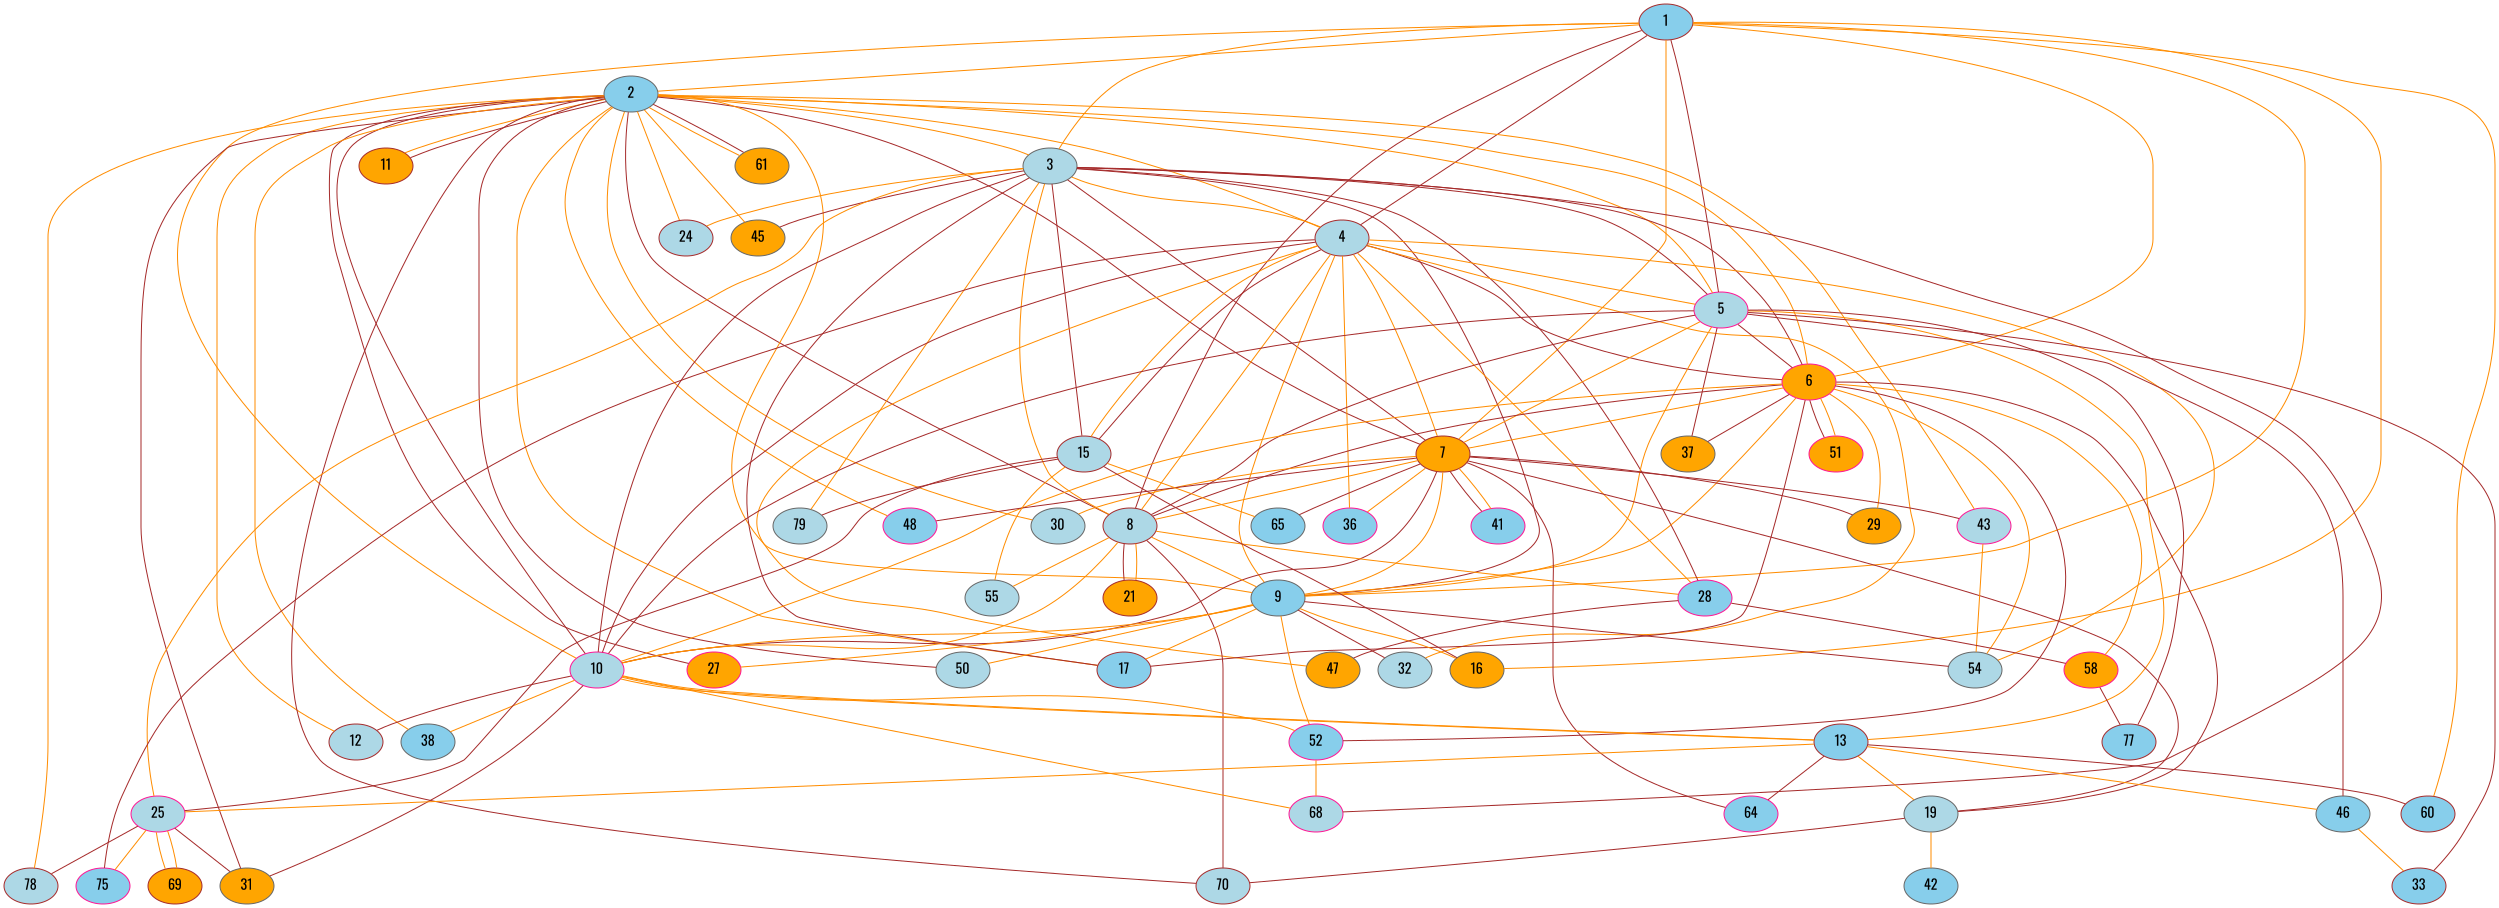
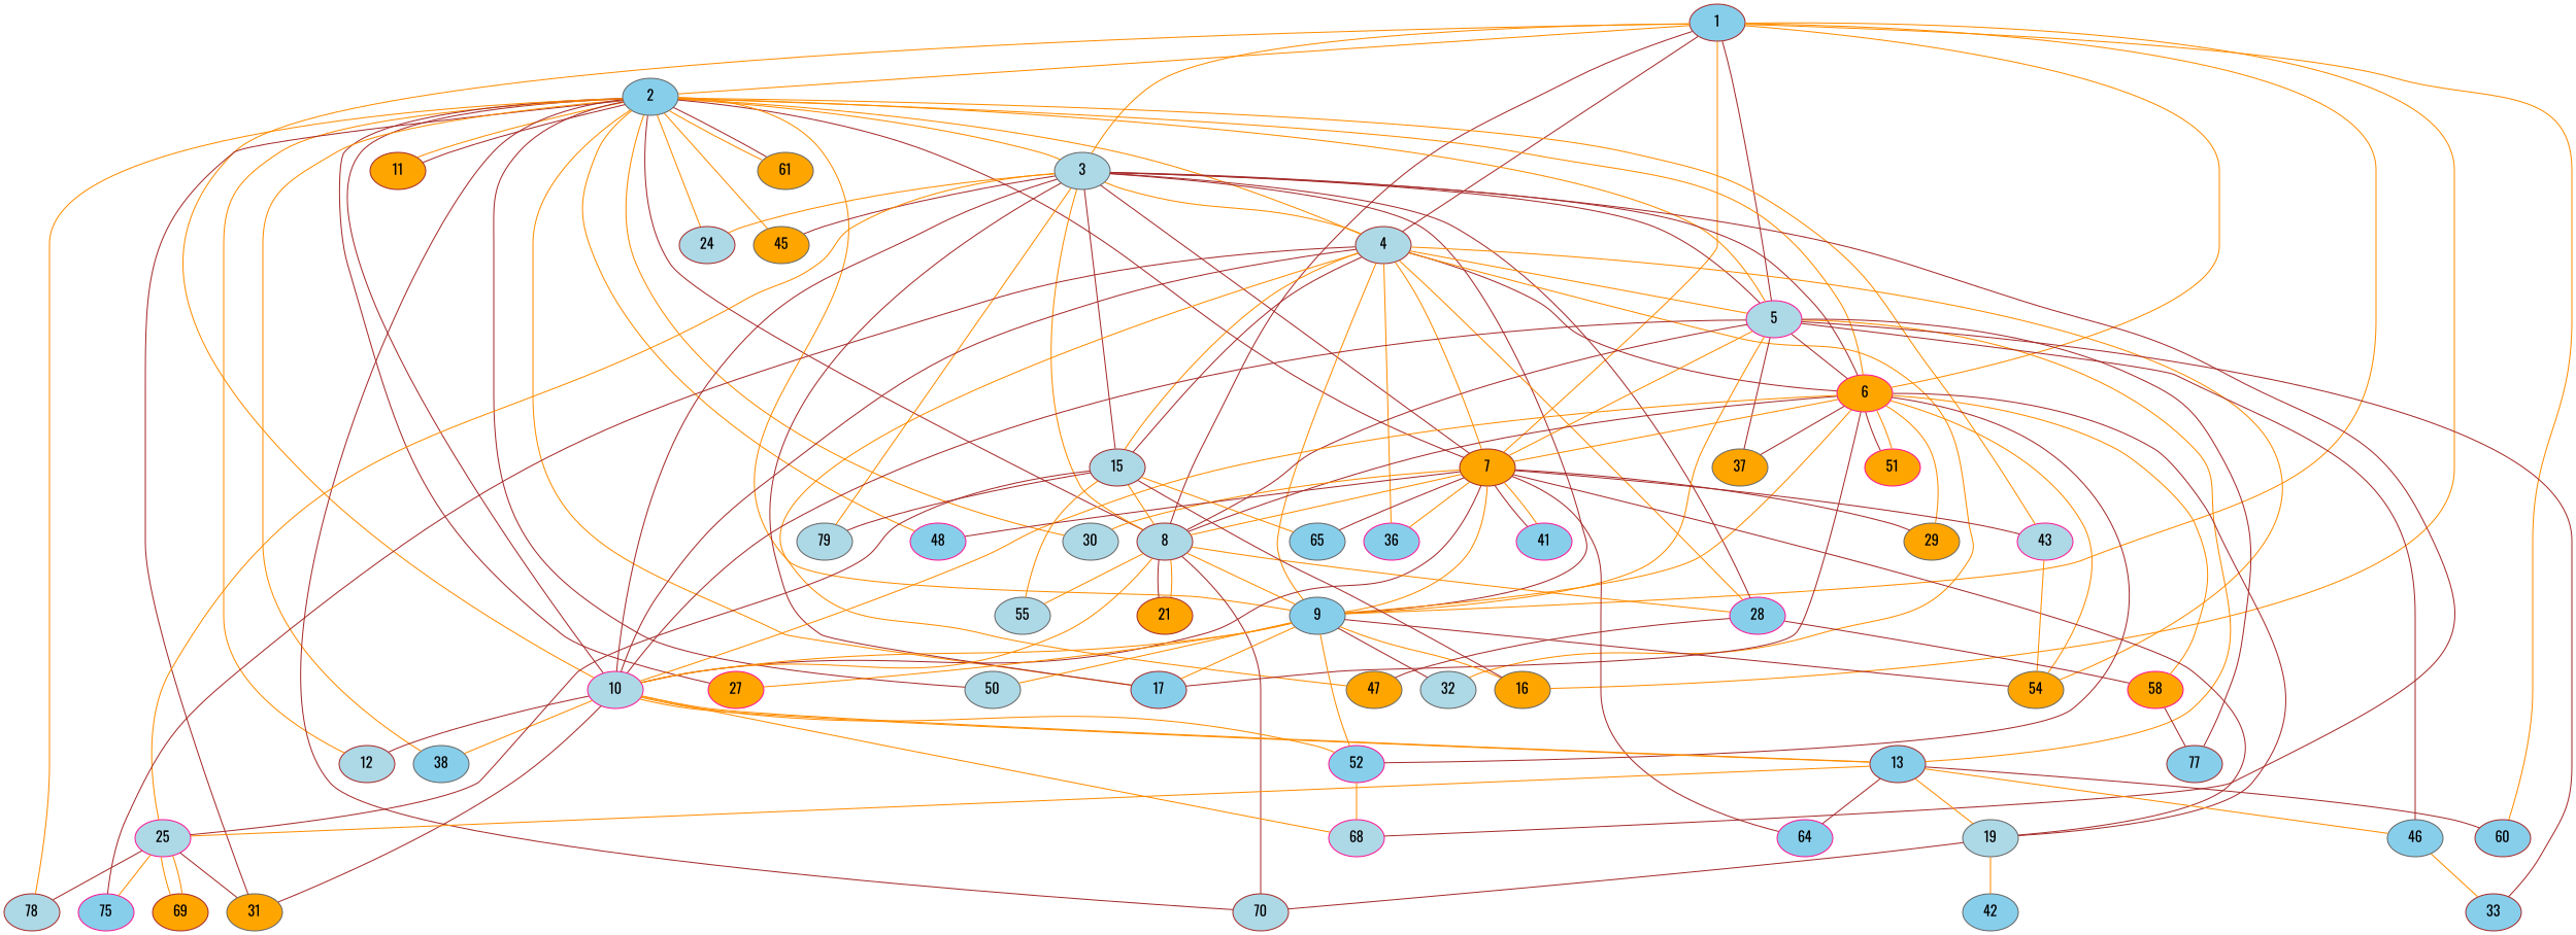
  graph {
    fontname=Oswald
    node [color=gray40 fillcolor=lightblue fontname=Oswald style=filled]
    edge [color=darkorange fontname=Oswald]
    1 [color=brown fillcolor=skyblue super="+56"]
    2 [fillcolor=skyblue super="+18"]
    3 [super="+59"]
    4 [color=brown super="+44"]
    5 [color=deeppink super="+14"]
    6 [color=deeppink fillcolor=orange super="+72"]
    7 [color=brown fillcolor=orange super="+74"]
    8 [color=brown super="+76"]
    9 [fillcolor=skyblue super="+49"]
    10 [color=deeppink super="+40"]
    16 [fillcolor=orange super="+66"]
    60 [color=brown fillcolor=skyblue]
    11 [color=brown fillcolor=orange]
    12 [color=brown]
    17 [color=brown fillcolor=skyblue super="+26"]
    24 [color=brown]
    27 [color=deeppink fillcolor=orange]
    30
    31 [fillcolor=orange super="+53"]
    38 [fillcolor=skyblue]
    43 [color=deeppink]
    45 [fillcolor=orange]
    48 [color=deeppink fillcolor=skyblue]
    50
    61 [fillcolor=orange]
    70 [color=brown super="+71"]
    78 [color=brown]
    15 [color=brown super="+20"]
    25 [color=deeppink super="+57"]
    28 [color=deeppink fillcolor=skyblue super="+35"]
    68 [color=deeppink super="+73"]
    79
    32
    36 [color=deeppink fillcolor=skyblue]
    47 [fillcolor=orange]
-   54 [super="+63"]
+   54 [fillcolor=orange super="+63"]
    75 [color=deeppink fillcolor=skyblue]
    13 [color=brown fillcolor=skyblue super="+34"]
    33 [color=brown fillcolor=skyblue]
    37 [fillcolor=orange]
    46 [fillcolor=skyblue]
    77 [color=brown fillcolor=skyblue]
    19 [super="+22"]
    29 [fillcolor=orange super="+39"]
    51 [color=deeppink fillcolor=orange]
    52 [color=deeppink fillcolor=skyblue super="+62"]
    58 [color=deeppink fillcolor=orange]
    41 [color=deeppink fillcolor=skyblue]
    64 [color=deeppink fillcolor=skyblue]
    65 [fillcolor=skyblue]
    21 [color=brown fillcolor=orange]
    55
    69 [color=brown fillcolor=orange]
    42 [fillcolor=skyblue]
    1 -- 2
    1 -- 3
    1 -- 4 [color=brown]
    1 -- 5 [color=brown]
    1 -- 6
    1 -- 7 [weight=2]
    1 -- 8 [color=brown]
    1 -- 9
    1 -- 10
    1 -- 16
    1 -- 60
    2 -- 3
    2 -- 4
    2 -- 5 [weight=2]
    2 -- 6
    2 -- 7 [color=brown]
    2 -- 8 [color=brown]
    2 -- 9
    2 -- 10 [color=brown]
    2 -- 11
    2 -- 11 [color=brown]
    2 -- 12
    2 -- 17
    2 -- 24
    2 -- 27 [color=brown]
    2 -- 30
    2 -- 31 [color=brown]
    2 -- 38
    2 -- 43
    2 -- 45
    2 -- 48
    2 -- 50 [color=brown]
    2 -- 61
    2 -- 61 [color=brown]
    2 -- 70 [color=brown]
    2 -- 78
    3 -- 4
    3 -- 5 [color=brown]
    3 -- 6 [color=brown]
    3 -- 7 [color=brown]
    3 -- 8 [weight=2]
    3 -- 9 [color=brown]
    3 -- 10 [color=brown]
    3 -- 17 [color=brown]
    3 -- 24
    3 -- 45 [color=brown]
    3 -- 15 [color=brown]
    3 -- 25
    3 -- 28 [color=brown]
    3 -- 68 [color=brown]
    3 -- 79
    4 -- 5
    4 -- 6 [color=brown]
    4 -- 7 [weight=2]
-   4 -- 8
+   15 -- 8
    4 -- 9
    4 -- 10 [color=brown weight=2]
    4 -- 15
    4 -- 15 [color=brown]
    4 -- 28
    4 -- 32
    4 -- 36
    4 -- 47
    4 -- 54
    4 -- 75 [color=brown]
    5 -- 6 [color=brown]
    5 -- 7
    5 -- 8 [color=brown]
    5 -- 9
    5 -- 10 [color=brown]
    5 -- 13
    5 -- 33 [color=brown]
    5 -- 37 [color=brown]
    5 -- 46 [color=brown]
    5 -- 77 [color=brown]
    6 -- 7
    6 -- 8 [color=brown weight=2]
    6 -- 9
    6 -- 10
    6 -- 17 [color=brown]
    6 -- 54
    6 -- 37 [color=brown]
    6 -- 19 [color=brown]
    6 -- 29 [weight=2]
    6 -- 51 [color=brown]
    6 -- 51
    6 -- 52 [color=brown]
    6 -- 58
    7 -- 8
    7 -- 9 [weight=2]
    7 -- 10 [color=brown]
    7 -- 30
    7 -- 43 [color=brown]
    7 -- 48 [color=brown]
    7 -- 36
    7 -- 19 [color=brown]
    7 -- 29 [color=brown]
    7 -- 41 [color=brown]
    7 -- 41
    7 -- 64 [color=brown]
    7 -- 65 [color=brown]
    8 -- 9 [weight=2]
    8 -- 10
    8 -- 70 [color=brown]
    8 -- 28
    8 -- 21 [color=brown]
    8 -- 21
    8 -- 55
    9 -- 10
    9 -- 16
    9 -- 17
    9 -- 27
    9 -- 50
    9 -- 32 [color=brown]
    9 -- 54 [color=brown]
    9 -- 52
    10 -- 12 [color=brown]
    10 -- 31 [color=brown]
    10 -- 38
    10 -- 68
    10 -- 13
    10 -- 13
    10 -- 52
    43 -- 54
    15 -- 16 [color=brown]
    15 -- 25 [color=brown]
    15 -- 79 [color=brown]
    15 -- 65
    15 -- 55
    25 -- 31 [color=brown]
    25 -- 78 [color=brown]
    25 -- 75
    25 -- 69
    25 -- 69
    28 -- 47 [color=brown]
    28 -- 58 [color=brown]
    13 -- 60 [color=brown]
    13 -- 25
    13 -- 46
    13 -- 19
    13 -- 64 [color=brown]
    46 -- 33
    19 -- 70 [color=brown]
    19 -- 42 [weight=2]
    52 -- 68
    58 -- 77 [color=brown]
  }
